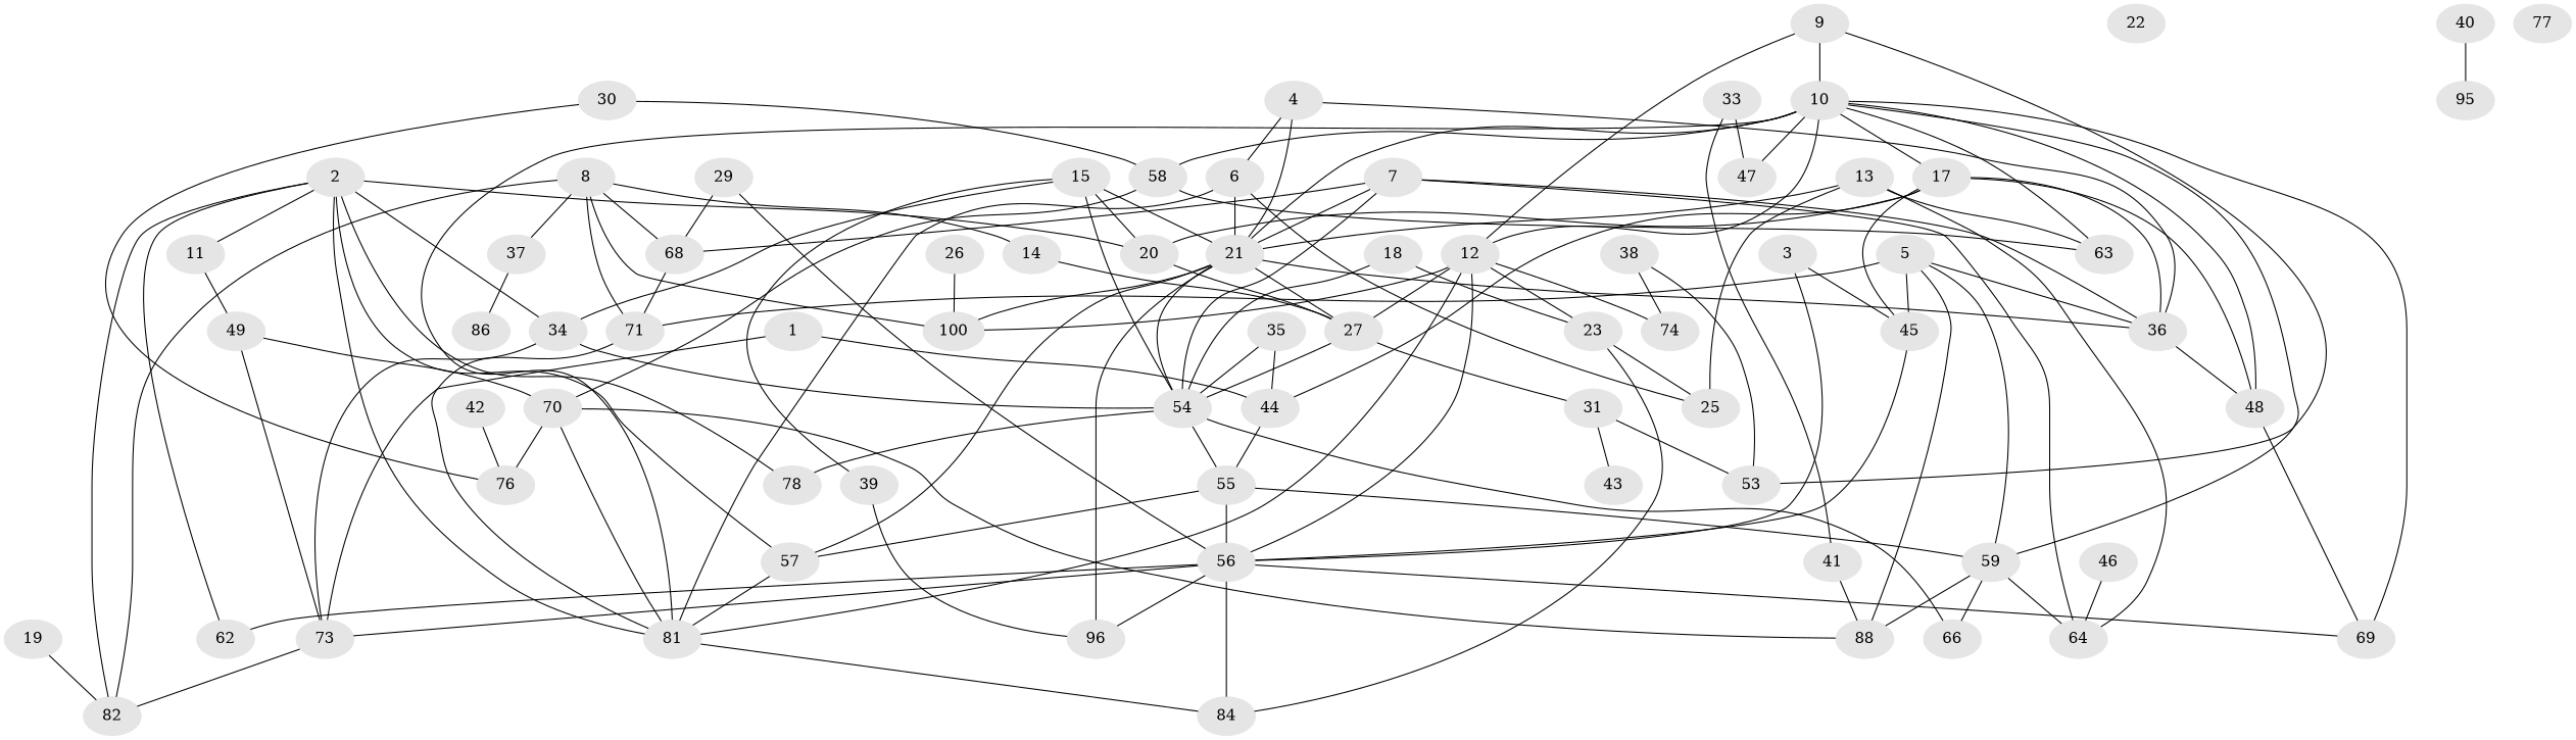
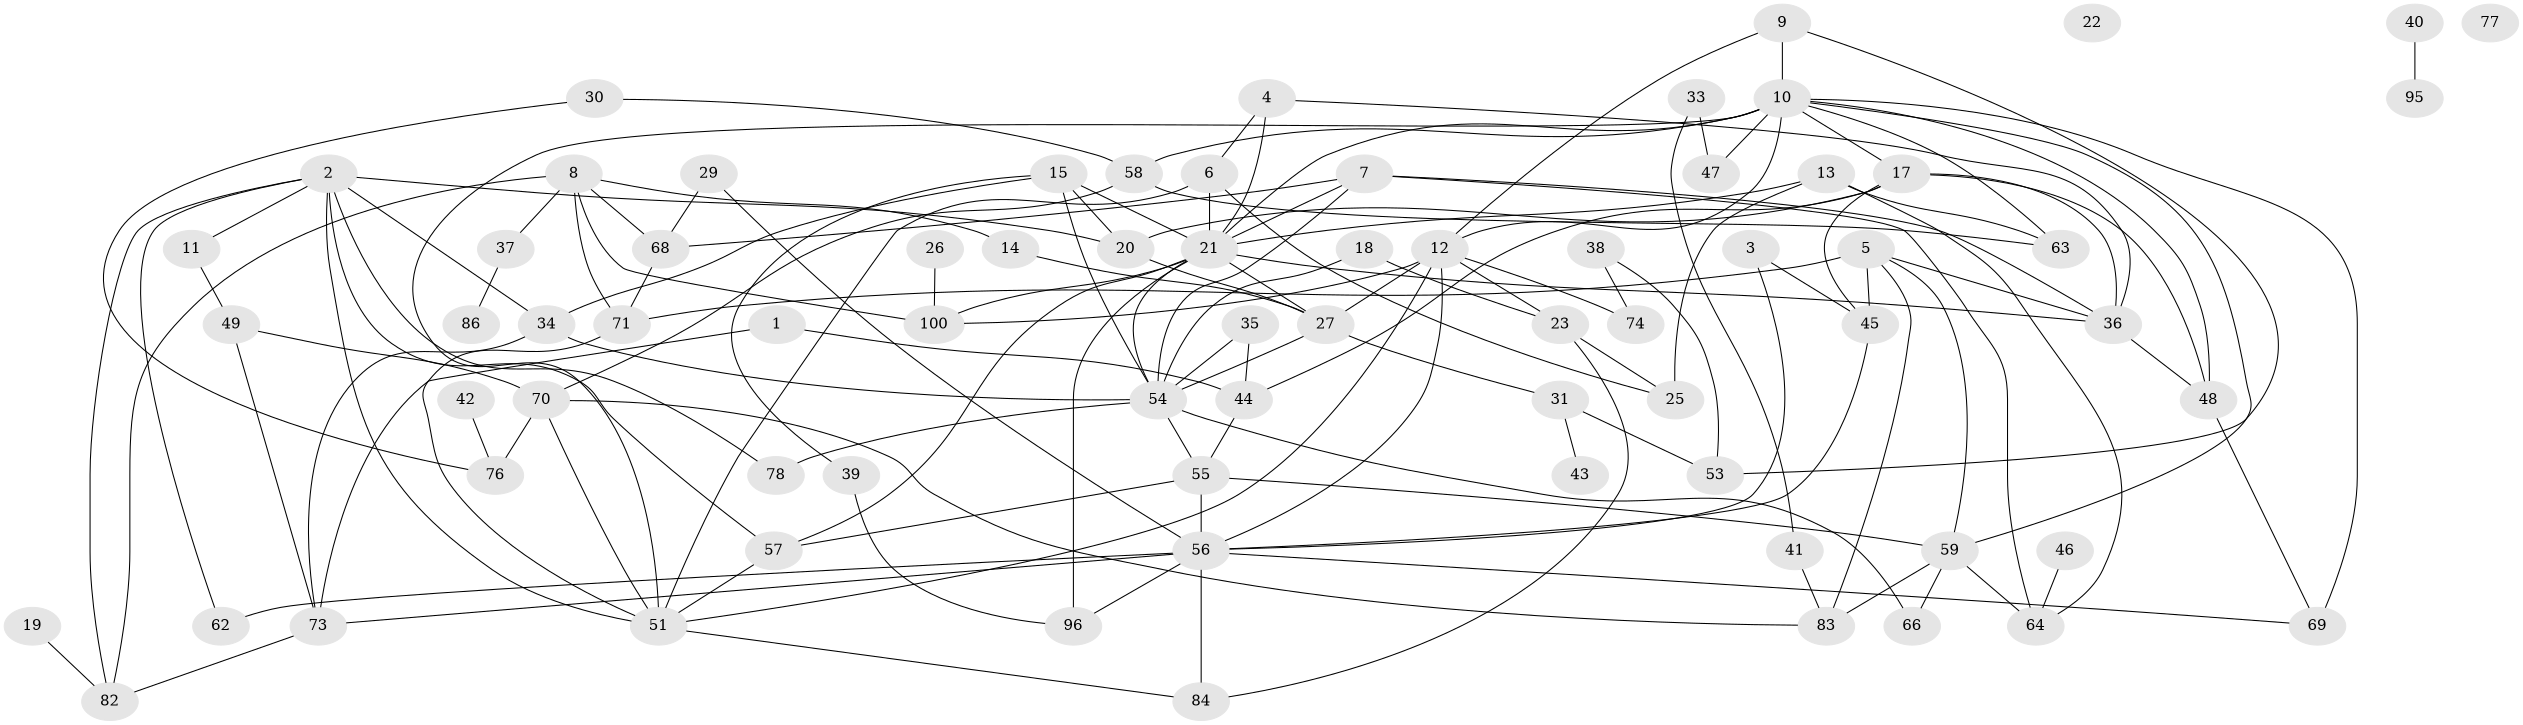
  graph {
    node [color=gray90 style=filled]
    1 [super="+60+28"]
    44 [super="+91"]
    73 [super="+87"]
    55
    82 [super="+92"]
    2 [super="+32"]
    11
    20
    34
    57
    62
    78
-   81 [super="+83"]
+   81 [super="+83" label=51]
    49
    27 [super="+67+104"]
    54 [super="+75"]
    84
    3
    45
    56 [super="+61+102"]
    69
    96
    4 [super="+51"]
    6
    21 [super="+25+50"]
    36 [super="+72"]
    n27 [label=25 super="+80+79"]
    100 [super="+103"]
    48
    5
    59
    71
-   88 [super="+90"]
+   88 [super="+90" label=83]
    64
    66
    7
    68
    8 [super="+16"]
    14
    37
    86
    10 [super="+94+89+95"]
    12 [super="+52"]
    17
    47
    58
    63
    9
    53 [super="+99"]
    23
    74
    70 [super="+105"]
    31
    13
    15
    39
    18 [super="+101"]
    19
    22
    26
    43
    29
    30
    76
    33
    41
    35
    38
    n69 [label=95]
    40
    42
    46
    77
    1 -- 44
    1 -- 73
    44 -- 55
    73 -- 82
    55 -- 57
    55 -- 56
    55 -- 59
    2 -- 82
    2 -- 11
    2 -- 20 [weight=2]
    2 -- 34
    2 -- 57
    2 -- 62
    2 -- 78
    2 -- 81
    11 -- 49
    20 -- 27
    34 -- 73
    34 -- 54
    57 -- 81
    81 -- 84
    49 -- 73
    49 -- 70
    27 -- 54
    27 -- 31
    54 -- 55
    54 -- 78
    54 -- 66
    3 -- 45
    3 -- 56
    45 -- 56
    56 -- 73
    56 -- 62
    56 -- 84
    56 -- 69
    56 -- 96
    4 -- 6
    4 -- 21
    4 -- 36
    6 -- 81
    6 -- 21
    6 -- n27
    21 -- 57
    21 -- 27
    21 -- 54
    21 -- 96
    21 -- 36
    21 -- 100
    36 -- 48
    48 -- 69
    5 -- 45
    5 -- 36
    5 -- 59
    5 -- 71
    5 -- 88
    59 -- 88
    59 -- 64
    59 -- 66
    71 -- 81
    7 -- 54
    7 -- 21
    7 -- 36
    7 -- 64
    7 -- 68
    68 -- 71
    8 -- 82
    8 -- 100
    8 -- 71
    8 -- 68
    8 -- 14
    8 -- 37
    14 -- 27
    37 -- 86
    10 -- 81
    10 -- 69
    10 -- 21
    10 -- 48
    10 -- 59
    10 -- 12
    10 -- 17
    10 -- 47
    10 -- 58
    10 -- 63
    12 -- 81
    12 -- 27
    12 -- 56
    12 -- 100
    12 -- 23
    12 -- 74
    17 -- 44
    17 -- 20
    17 -- 45
    17 -- 36
    17 -- 48
    58 -- 63
    58 -- 70
    9 -- 10
    9 -- 12
    9 -- 53
    23 -- 84
    23 -- n27
    70 -- 81
    70 -- 88
    70 -- 76
    31 -- 53
    31 -- 43
    13 -- 21
    13 -- n27
    13 -- 64
    13 -- 63
    15 -- 20
    15 -- 34
    15 -- 54
    15 -- 21
    15 -- 39
    39 -- 96
    18 -- 54
    18 -- 23
    19 -- 82
    26 -- 100
    29 -- 56
    29 -- 68
    30 -- 58
    30 -- 76
    33 -- 47
    33 -- 41
    41 -- 88
    35 -- 44
    35 -- 54
    38 -- 53
    38 -- 74
    40 -- n69
    42 -- 76
    46 -- 64
  }
